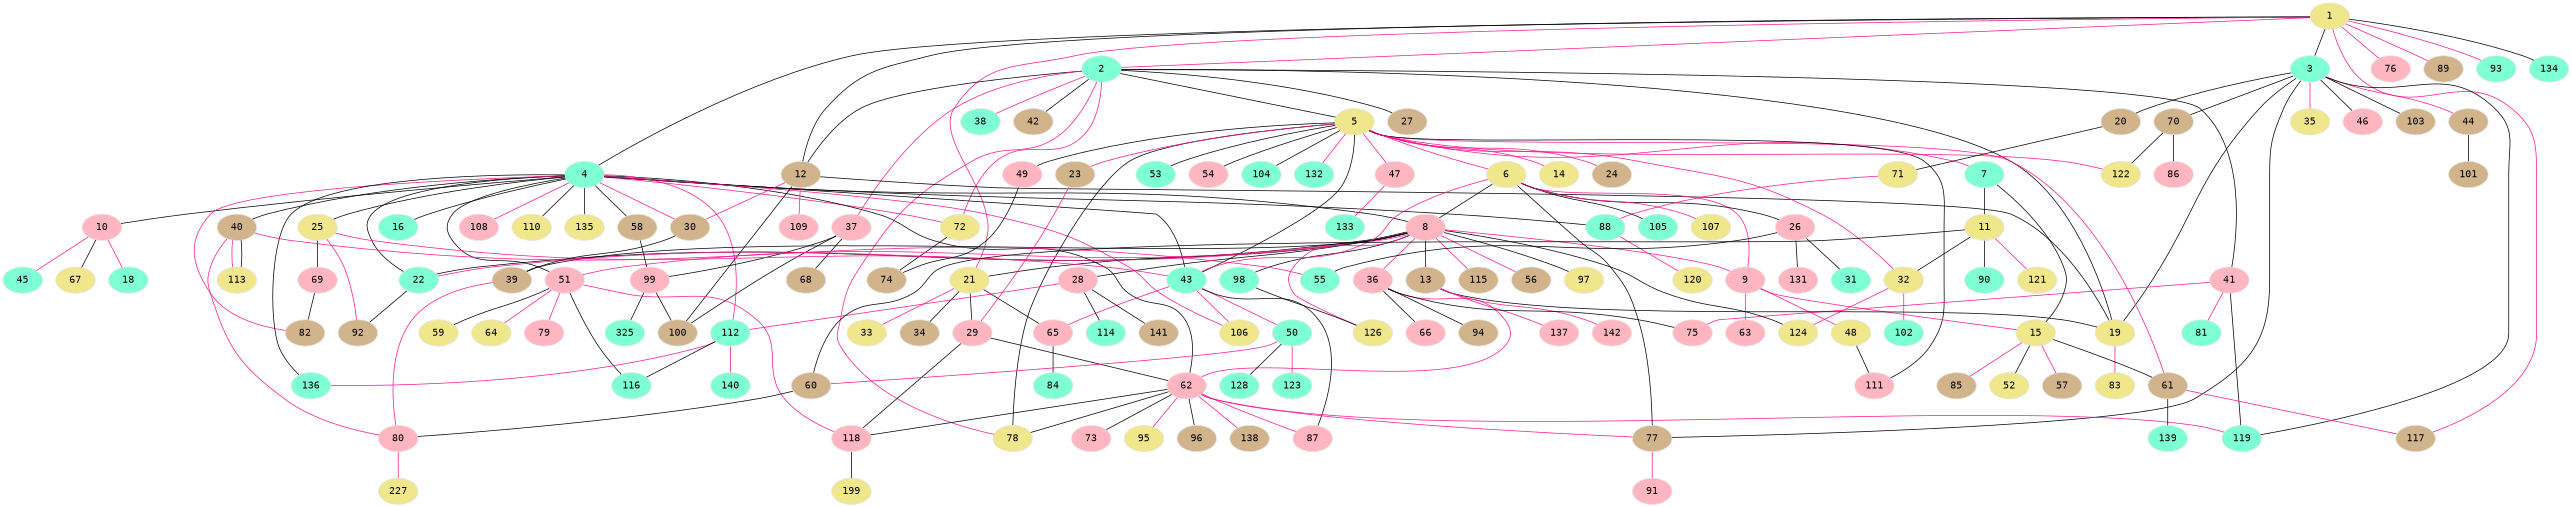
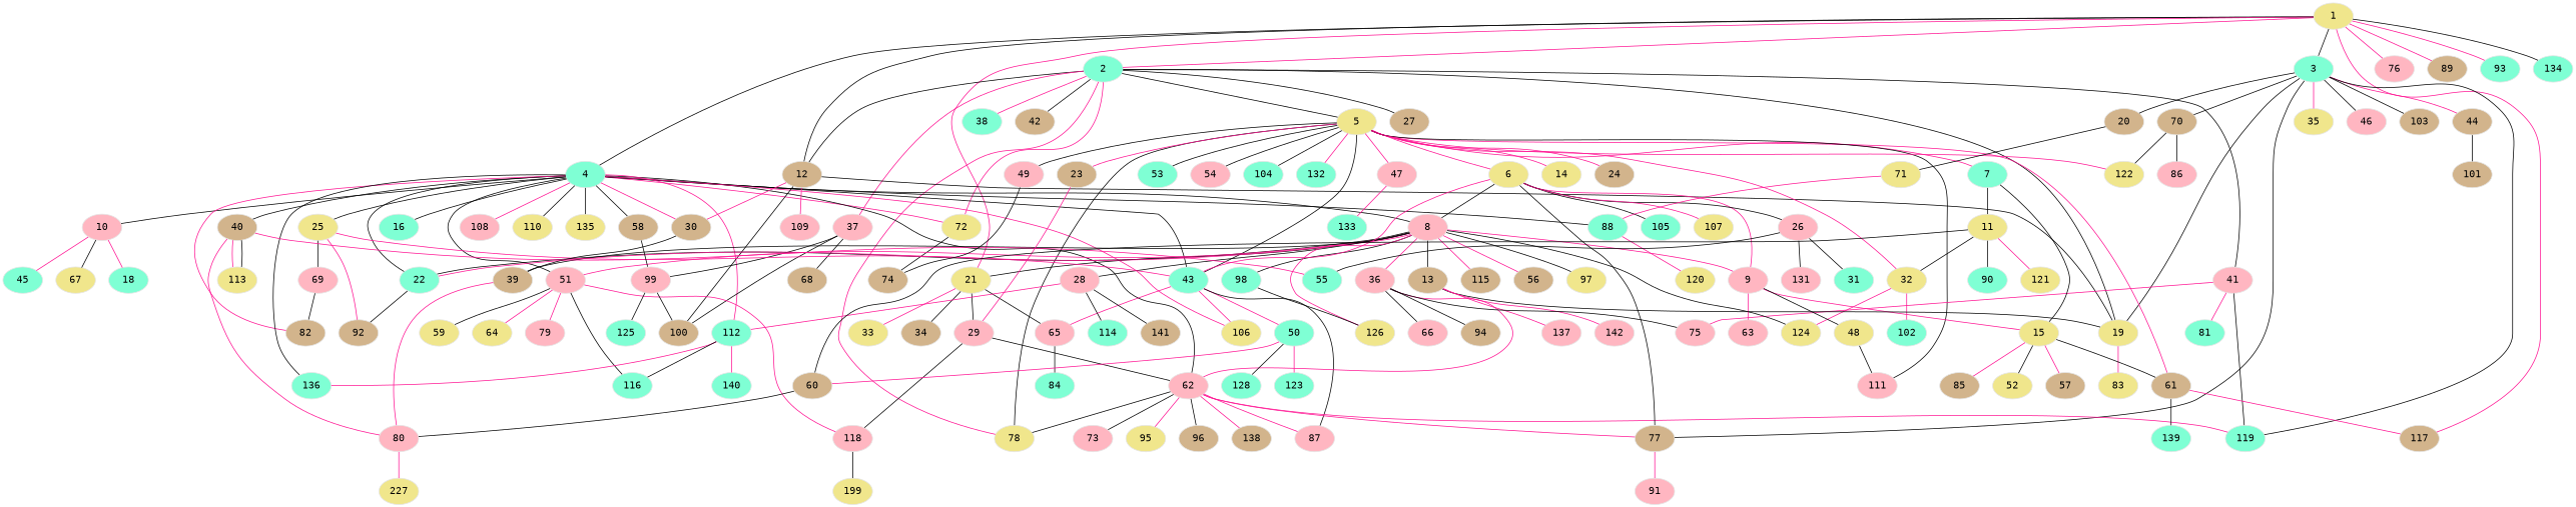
  graph {
    fontname="DejaVu Sans Mono"
    node [color=gray90 fillcolor=aquamarine fontname="DejaVu Sans Mono" style=filled]
    edge [color=black fontname="DejaVu Sans Mono"]
    1 [fillcolor=khaki]
    2
    3
    4
    12 [fillcolor=tan]
    21 [fillcolor=khaki]
    76 [fillcolor=lightpink]
    89 [fillcolor=tan]
    93
    117 [fillcolor=tan]
    134
    5 [fillcolor=khaki]
    19 [fillcolor=khaki]
    27 [fillcolor=tan]
    37 [fillcolor=lightpink]
    38
    41 [fillcolor=lightpink]
    42 [fillcolor=tan]
    72 [fillcolor=khaki]
    78 [fillcolor=khaki]
    20 [fillcolor=tan]
    35 [fillcolor=khaki]
    44 [fillcolor=tan]
    46 [fillcolor=lightpink]
    70 [fillcolor=tan]
    77 [fillcolor=tan]
    103 [fillcolor=tan]
    119
    8 [fillcolor=lightpink]
    10 [fillcolor=lightpink]
    16
    22
    25 [fillcolor=khaki]
    30 [fillcolor=tan]
    40 [fillcolor=tan]
    43
    51 [fillcolor=lightpink]
    58 [fillcolor=tan]
    62 [fillcolor=lightpink]
    82 [fillcolor=tan]
    88
    106 [fillcolor=khaki]
    108 [fillcolor=lightpink]
    110 [fillcolor=khaki]
    112
    135 [fillcolor=khaki]
    136
    100 [fillcolor=tan]
    109 [fillcolor=lightpink]
    29 [fillcolor=lightpink]
    33 [fillcolor=khaki]
    34 [fillcolor=tan]
    65 [fillcolor=lightpink]
    6 [fillcolor=khaki]
    7
    14 [fillcolor=khaki]
    23 [fillcolor=tan]
    24 [fillcolor=tan]
    32 [fillcolor=khaki]
    47 [fillcolor=lightpink]
    49 [fillcolor=lightpink]
    53
    54 [fillcolor=lightpink]
    61 [fillcolor=tan]
    104
    111 [fillcolor=lightpink]
    122 [fillcolor=khaki]
    132
    83 [fillcolor=khaki]
    68 [fillcolor=tan]
    99 [fillcolor=lightpink]
    75 [fillcolor=lightpink]
    81
    74 [fillcolor=tan]
    71 [fillcolor=khaki]
    101 [fillcolor=tan]
    86 [fillcolor=lightpink]
    91 [fillcolor=lightpink]
    9 [fillcolor=lightpink]
    13 [fillcolor=tan]
    28 [fillcolor=lightpink]
    36 [fillcolor=lightpink]
    39 [fillcolor=tan]
    56 [fillcolor=tan]
    97 [fillcolor=khaki]
    98
    115 [fillcolor=tan]
    124 [fillcolor=khaki]
    126 [fillcolor=khaki]
    18
    45
    67 [fillcolor=khaki]
    92 [fillcolor=tan]
    69 [fillcolor=lightpink]
    55
    80 [fillcolor=lightpink]
    113 [fillcolor=khaki]
    50
    87 [fillcolor=lightpink]
    118 [fillcolor=lightpink]
    59 [fillcolor=khaki]
    64 [fillcolor=khaki]
    79 [fillcolor=lightpink]
    116
    73 [fillcolor=lightpink]
    95 [fillcolor=khaki]
    96 [fillcolor=tan]
    138 [fillcolor=tan]
    120 [fillcolor=khaki]
    140
    26 [fillcolor=lightpink]
    105
    107 [fillcolor=khaki]
    11 [fillcolor=khaki]
    15 [fillcolor=khaki]
    102
    133
    139
    48 [fillcolor=khaki]
    63 [fillcolor=lightpink]
    31
    131 [fillcolor=lightpink]
    60 [fillcolor=tan]
    90
    121 [fillcolor=khaki]
    52 [fillcolor=khaki]
    57 [fillcolor=tan]
    85 [fillcolor=tan]
    137 [fillcolor=lightpink]
    142 [fillcolor=lightpink]
    114
    141 [fillcolor=tan]
    66 [fillcolor=lightpink]
    94 [fillcolor=tan]
    84
    n136 [fillcolor=khaki label=199]
-   125 [label=325]
+   125
    n138 [fillcolor=khaki label=227]
    123
    128
    1 -- 2 [color=deeppink]
    1 -- 3
    1 -- 4
    1 -- 12
    1 -- 21 [color=deeppink]
    1 -- 76 [color=deeppink]
    1 -- 89 [color=deeppink]
    1 -- 93 [color=deeppink]
    1 -- 117 [color=deeppink]
    1 -- 134
    2 -- 12
    2 -- 5
    2 -- 19
    2 -- 27
    2 -- 37 [color=deeppink]
    2 -- 38 [color=deeppink]
    2 -- 41
    2 -- 42
    2 -- 72 [color=deeppink]
    2 -- 78 [color=deeppink]
    3 -- 19
    3 -- 20
    3 -- 35 [color=deeppink]
    3 -- 44 [color=deeppink]
    3 -- 46
    3 -- 70
    3 -- 77
    3 -- 103
    3 -- 119
    4 -- 72 [color=deeppink]
    4 -- 8
    4 -- 10
    4 -- 16
    4 -- 22
    4 -- 25
    4 -- 30 [color=deeppink]
    4 -- 40
    4 -- 43
    4 -- 51
    4 -- 58
    4 -- 62
    4 -- 82 [color=deeppink]
    4 -- 88
    4 -- 106 [color=deeppink]
    4 -- 108 [color=deeppink]
    4 -- 110
    4 -- 112 [color=deeppink]
    4 -- 135
    4 -- 136
    12 -- 19
    12 -- 30 [color=deeppink]
    12 -- 100
    12 -- 109 [color=deeppink]
    21 -- 29
    21 -- 33 [color=deeppink]
    21 -- 34
    21 -- 65
    5 -- 78
    5 -- 43
    5 -- 6 [color=deeppink]
    5 -- 7 [color=deeppink]
    5 -- 14 [color=deeppink]
    5 -- 23 [color=deeppink]
    5 -- 24 [color=deeppink]
    5 -- 32 [color=deeppink]
    5 -- 47 [color=deeppink]
    5 -- 49
    5 -- 53
    5 -- 54
    5 -- 61 [color=deeppink]
    5 -- 104
    5 -- 111
    5 -- 122 [color=deeppink]
    5 -- 132 [color=deeppink]
    19 -- 83 [color=deeppink]
    37 -- 100
    37 -- 68
    37 -- 99
    41 -- 119
    41 -- 75 [color=deeppink]
    41 -- 81 [color=deeppink]
    72 -- 74
    20 -- 71
    44 -- 101
    70 -- 122
    70 -- 86
    77 -- 91 [color=deeppink]
    8 -- 21
    8 -- 22
    8 -- 22 [color=deeppink]
    8 -- 51 [color=deeppink]
    8 -- 9 [color=deeppink]
    8 -- 13
    8 -- 28
    8 -- 36 [color=deeppink]
    8 -- 39
    8 -- 56 [color=deeppink]
    8 -- 97
    8 -- 98
    8 -- 115 [color=deeppink]
    8 -- 124
    8 -- 126 [color=deeppink]
    10 -- 18 [color=deeppink]
    10 -- 45 [color=deeppink]
    10 -- 67
    22 -- 92
    25 -- 43 [color=deeppink]
    25 -- 92 [color=deeppink]
    25 -- 69
    30 -- 39
    40 -- 55 [color=deeppink]
    40 -- 80 [color=deeppink]
    40 -- 113 [color=deeppink]
    40 -- 113
    43 -- 106 [color=deeppink]
    43 -- 65 [color=deeppink]
    43 -- 50 [color=deeppink]
    43 -- 87
    51 -- 118 [color=deeppink]
    51 -- 59
    51 -- 64 [color=deeppink]
    51 -- 79 [color=deeppink]
    51 -- 116
    58 -- 99
    62 -- 78
    62 -- 77 [color=deeppink]
    62 -- 119 [color=deeppink]
    62 -- 87 [color=deeppink]
-   62 -- 118
    62 -- 73
    62 -- 95 [color=deeppink]
    62 -- 96
    62 -- 138 [color=deeppink]
    88 -- 120 [color=deeppink]
    112 -- 136 [color=deeppink]
    112 -- 116
    112 -- 140 [color=deeppink]
    29 -- 62
    29 -- 118
    65 -- 84
    6 -- 77
    6 -- 8
    6 -- 43 [color=deeppink]
    6 -- 9 [color=deeppink]
    6 -- 26
    6 -- 105
    6 -- 107 [color=deeppink]
    7 -- 11
    7 -- 15
    23 -- 29 [color=deeppink]
    32 -- 124 [color=deeppink]
    32 -- 102 [color=deeppink]
    47 -- 133 [color=deeppink]
    49 -- 74
    61 -- 117 [color=deeppink]
    61 -- 139
    99 -- 100
    99 -- 125
    71 -- 88 [color=deeppink]
    9 -- 15 [color=deeppink]
-   9 -- 48 [color=deeppink]
+   9 -- 48
    9 -- 63 [color=deeppink]
    13 -- 19
    13 -- 137 [color=deeppink]
    13 -- 142 [color=deeppink]
    28 -- 112 [color=deeppink]
    28 -- 114
    28 -- 141
    36 -- 62 [color=deeppink]
    36 -- 75
    36 -- 66
    36 -- 94
    39 -- 80 [color=deeppink]
    98 -- 126
    69 -- 82
    80 -- n138 [color=deeppink]
    50 -- 60 [color=deeppink]
    50 -- 123 [color=deeppink]
    50 -- 128
    118 -- n136
    26 -- 55
    26 -- 31
    26 -- 131
    11 -- 32
    11 -- 60
    11 -- 90
    11 -- 121 [color=deeppink]
    15 -- 61
    15 -- 52
    15 -- 57 [color=deeppink]
    15 -- 85 [color=deeppink]
    48 -- 111
    60 -- 80
  }
